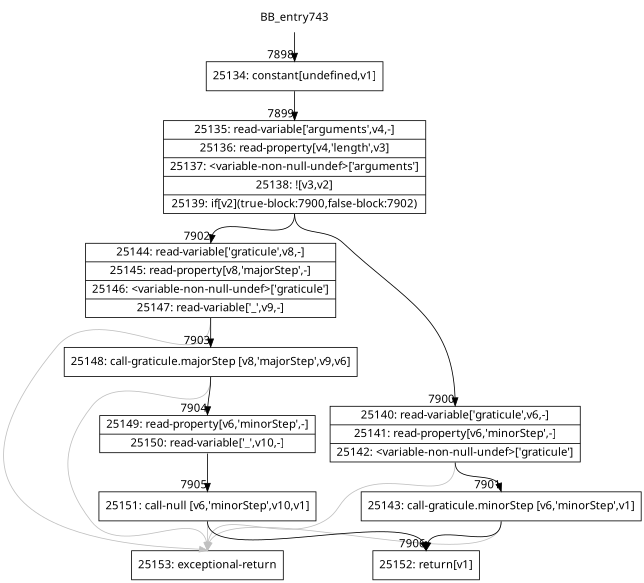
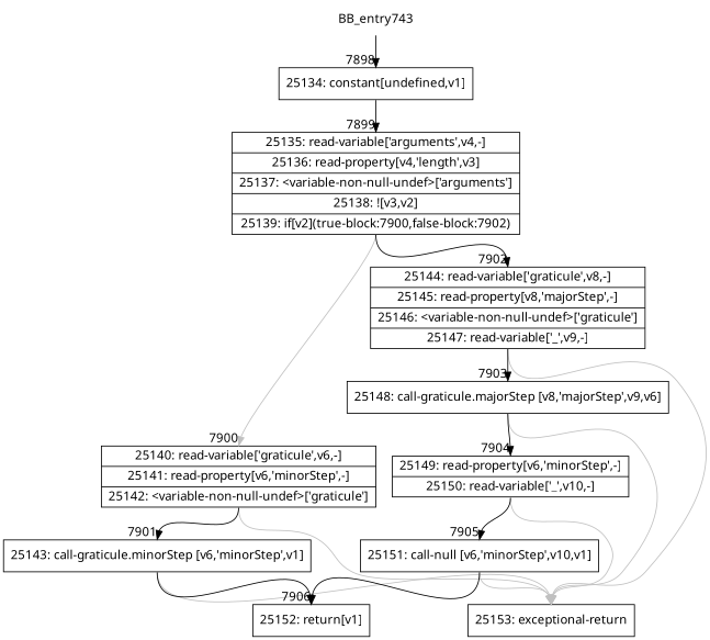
  digraph {
    fontname="Noto Sans"
    rankdir=TD
    node [fontname="Noto Sans" shape=record]
    edge [fontname="Noto Sans" headport=n tailport=s]
    BB_entry743 [shape=none]
    n2 [label="{25134: constant[undefined,v1]}"]
    n3 [label="{25135: read-variable['arguments',v4,-]|25136: read-property[v4,'length',v3]|25137: \<variable-non-null-undef\>['arguments']|25138: ![v3,v2]|25139: if[v2](true-block:7900,false-block:7902)}"]
    n4 [label="{25140: read-variable['graticule',v6,-]|25141: read-property[v6,'minorStep',-]|25142: \<variable-non-null-undef\>['graticule']}"]
    n5 [label="{25144: read-variable['graticule',v8,-]|25145: read-property[v8,'majorStep',-]|25146: \<variable-non-null-undef\>['graticule']|25147: read-variable['_',v9,-]}"]
    n6 [label="{25153: exceptional-return}"]
    n7 [label="{25143: call-graticule.minorStep [v6,'minorStep',v1]}"]
    n8 [label="{25148: call-graticule.majorStep [v8,'majorStep',v9,v6]}"]
    n9 [label="{25152: return[v1]}"]
    n10 [label="{25149: read-property[v6,'minorStep',-]|25150: read-variable['_',v10,-]}"]
    n11 [label="{25151: call-null [v6,'minorStep',v10,v1]}"]
    BB_entry743 -> n2 [headlabel="    7898"]
    n2 -> n3 [headlabel="      7899"]
-   n3 -> n4 [headlabel="      7900"]
+   n3 -> n4 [headlabel="      7900" color=gray]
    n3 -> n5 [headlabel="      7902"]
    n4 -> n6 [color=gray]
    n4 -> n7 [headlabel="      7901"]
    n5 -> n6 [color=gray]
    n5 -> n8 [headlabel="      7903"]
    n7 -> n6 [color=gray]
    n7 -> n9 [headlabel="      7906"]
    n8 -> n6 [color=gray]
    n8 -> n10 [headlabel="      7904"]
+   n10 -> n6 [color=gray]
    n10 -> n11 [headlabel="      7905"]
    n11 -> n6 [color=gray]
    n11 -> n9
  }
